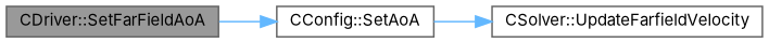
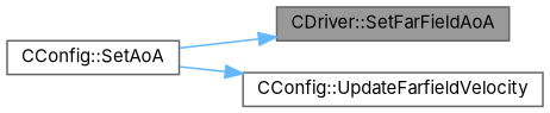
  digraph {
    fontname=Inter
    rankdir=LR
    node [color=grey40 fillcolor=white fontname=Inter fontsize=10 shape=box style=filled]
    edge [color=steelblue1 fontname=Inter fontsize=10 labelfontname=Helvetica labelfontsize=10 style=solid]
    n1 [color=gray40 fillcolor=grey60 fontcolor=black height=0.2 label="CDriver::SetFarFieldAoA" width=0.4]
    n2 [height=0.2 label="CConfig::SetAoA" width=0.4]
-   n3 [height=0.2 label="CSolver::UpdateFarfieldVelocity" width=0.4]
-   n1 -> n2
+   n3 [height=0.2 label="CConfig::UpdateFarfieldVelocity" width=0.4]
+   n2 -> n1
    n2 -> n3
  }
